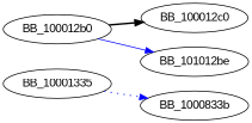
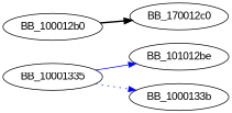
  digraph {
    fontname="Liberation Sans"
    rankdir=LR
    node [fontname="Liberation Sans" shape=ellipse]
    edge [color=blue fontname="Liberation Sans"]
    n1 [label=BB_101012be]
    BB_100012b0
-   BB_100012c0
+   BB_100012c0 [label=BB_170012c0]
    BB_10001335
-   BB_1000133b [label=BB_1000833b]
-   BB_100012b0 -> n1 [style=solid]
+   BB_1000133b
+   BB_10001335 -> n1 [style=solid]
    BB_100012b0 -> BB_100012c0 [color=black style=bold]
    BB_10001335 -> BB_1000133b [style=dotted]
  }
